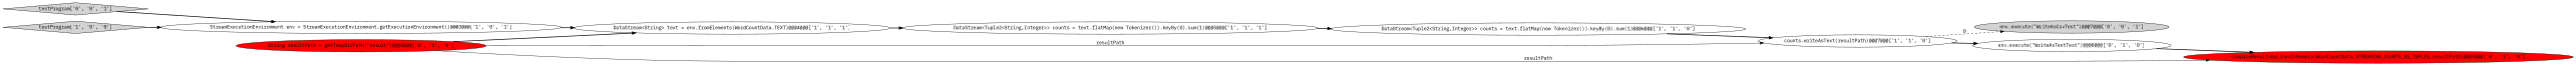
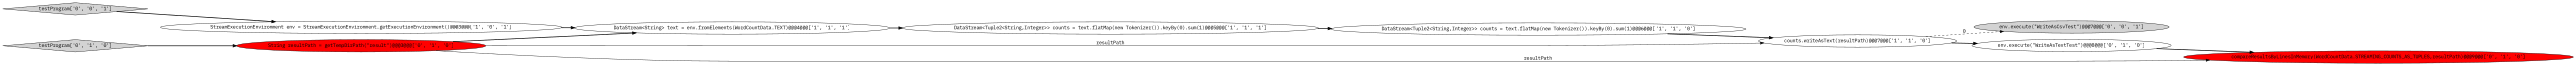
  digraph {
    fontname="IBM Plex Mono"
    rankdir=LR
    node [fillcolor=white fontname="IBM Plex Mono" shape=ellipse style=filled]
    edge [fontname="IBM Plex Mono" style=bold]
    n1 [fillcolor=red label="String resultPath = getTempDirPath(\"result\")@@@3@@@['0', '1', '0']"]
    n2 [label="DataStream<String> text = env.fromElements(WordCountData.TEXT)@@@4@@@['1', '1', '1']"]
    n3 [label="counts.writeAsText(resultPath)@@@7@@@['1', '1', '0']"]
    n4 [fillcolor=red label="compareResultsByLinesInMemory(WordCountData.STREAMING_COUNTS_AS_TUPLES,resultPath)@@@9@@@['0', '1', '0']"]
    n5 [label="DataStream<Tuple2<String,Integer>> counts = text.flatMap(new Tokenizer()).keyBy(0).sum(1)@@@5@@@['1', '1', '1']"]
    n6 [fillcolor=lightgray label="env.execute(\"WriteAsCsvTest\")@@@7@@@['0', '0', '1']"]
    n7 [label="env.execute(\"WriteAsTextTest\")@@@8@@@['0', '1', '0']"]
    n8 [label="StreamExecutionEnvironment env = StreamExecutionEnvironment.getExecutionEnvironment()@@@3@@@['1', '0', '1']"]
    n9 [label="DataStream<Tuple2<String,Integer>> counts = text.flatMap(new Tokenizer()).keyBy(0).sum(1)@@@6@@@['1', '1', '0']"]
+   n10 [fillcolor=lightgray label="testProgram['0', '1', '0']" shape=diamond]
    n11 [fillcolor=lightgray label="testProgram['0', '0', '1']" shape=diamond]
-   n12 [fillcolor=lightgray label="testProgram['1', '0', '0']" shape=diamond]
    n1 -> n2
    n1 -> n3 [label=resultPath style=solid]
    n1 -> n4 [label=resultPath style=solid]
    n2 -> n5
    n3 -> n6 [label=0 style=dashed]
    n3 -> n7
    n5 -> n9
    n7 -> n4
    n8 -> n2
    n9 -> n3
+   n10 -> n1
    n11 -> n8
-   n12 -> n8
  }
